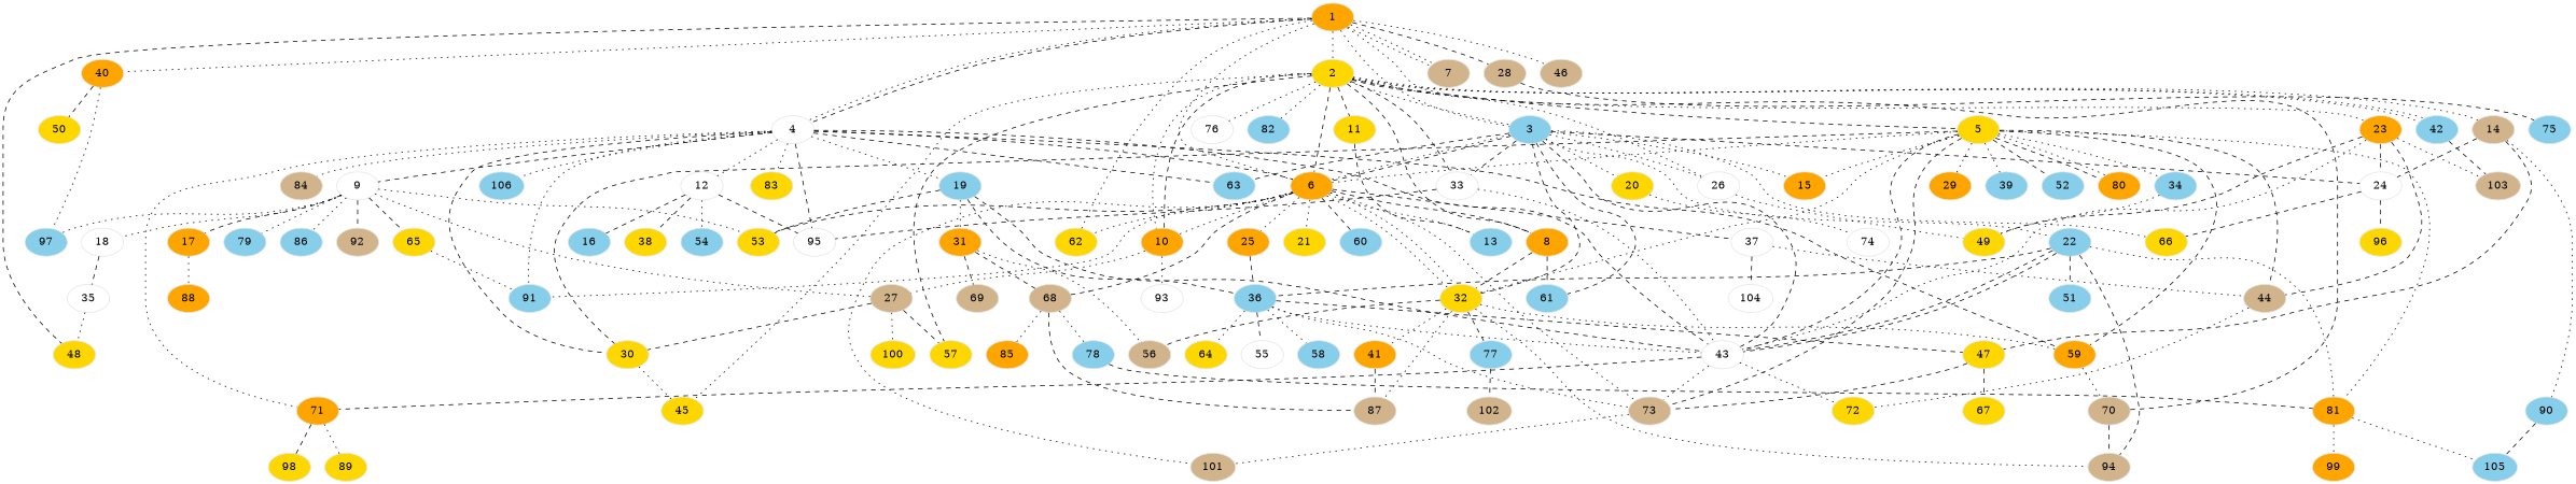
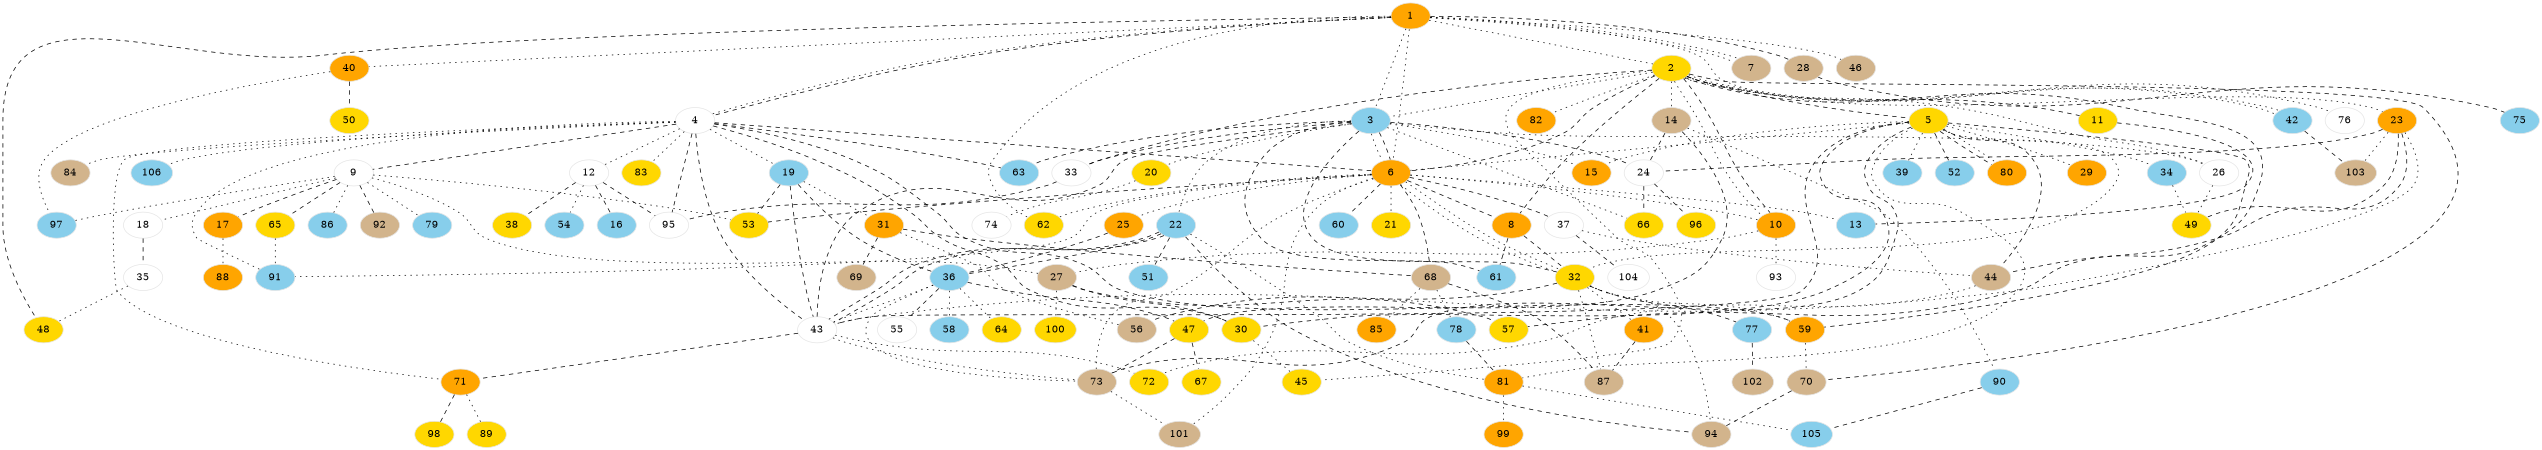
  graph {
    node [color=gray90 fillcolor=gold style=filled]
    edge [style=dotted]
    1 [fillcolor=orange]
    2
    3 [fillcolor=skyblue]
    4 [fillcolor=white]
    6 [fillcolor=orange]
    7 [fillcolor=tan]
    23 [fillcolor=orange]
    28 [fillcolor=tan]
    40 [fillcolor=orange]
    46 [fillcolor=tan]
    48
    62
    5
    8 [fillcolor=orange]
    10 [fillcolor=orange]
    11
    14 [fillcolor=tan]
    26 [fillcolor=white]
    33 [fillcolor=white]
    42 [fillcolor=skyblue]
    45
    57
    70 [fillcolor=tan]
    76 [fillcolor=white]
-   82 [fillcolor=skyblue]
+   82 [fillcolor=orange]
    15 [fillcolor=orange]
    20
    22 [fillcolor=skyblue]
    24 [fillcolor=white]
    32
    43 [fillcolor=white]
    61 [fillcolor=skyblue]
    63 [fillcolor=skyblue]
    66
    9 [fillcolor=white]
    12 [fillcolor=white]
    19 [fillcolor=skyblue]
    30
    59 [fillcolor=orange]
    71 [fillcolor=orange]
    83
    84 [fillcolor=tan]
    91 [fillcolor=skyblue]
    95 [fillcolor=white]
    106 [fillcolor=skyblue]
    73 [fillcolor=tan]
    13 [fillcolor=skyblue]
    21
    25 [fillcolor=orange]
    37 [fillcolor=white]
    53
    60 [fillcolor=skyblue]
    68 [fillcolor=tan]
    101 [fillcolor=tan]
    44 [fillcolor=tan]
    49
    103 [fillcolor=tan]
    75 [fillcolor=skyblue]
    97 [fillcolor=skyblue]
    50
    29 [fillcolor=orange]
    34 [fillcolor=skyblue]
    39 [fillcolor=skyblue]
    52 [fillcolor=skyblue]
    80 [fillcolor=orange]
    81 [fillcolor=orange]
    27 [fillcolor=tan]
    93 [fillcolor=white]
    47
    90 [fillcolor=skyblue]
    94 [fillcolor=tan]
    74 [fillcolor=white]
    36 [fillcolor=skyblue]
    51 [fillcolor=skyblue]
    96
    56 [fillcolor=tan]
    41 [fillcolor=orange]
    77 [fillcolor=skyblue]
    87 [fillcolor=tan]
    72
    17 [fillcolor=orange]
    18 [fillcolor=white]
    65
    79 [fillcolor=skyblue]
    86 [fillcolor=skyblue]
    92 [fillcolor=tan]
    16 [fillcolor=skyblue]
    38
    54 [fillcolor=skyblue]
    31 [fillcolor=orange]
    89
    98
    99 [fillcolor=orange]
    105 [fillcolor=skyblue]
    104 [fillcolor=white]
    78 [fillcolor=skyblue]
    85 [fillcolor=orange]
    88 [fillcolor=orange]
    35 [fillcolor=white]
    100
    67
    69 [fillcolor=tan]
    55 [fillcolor=white]
    58 [fillcolor=skyblue]
    64
    102 [fillcolor=tan]
    1 -- 2
    1 -- 3
    1 -- 4
    1 -- 4 [style=dashed]
    1 -- 6
    1 -- 7
    1 -- 7
    1 -- 23
    1 -- 28 [style=dashed]
    1 -- 40
    1 -- 46
    1 -- 48 [style=dashed]
    1 -- 62
    2 -- 3
    2 -- 6 [style=dashed]
    2 -- 5 [style=dashed]
    2 -- 8 [style=dashed]
    2 -- 10
    2 -- 10 [style=dashed]
    2 -- 11 [style=dashed]
    2 -- 14
    2 -- 26
    2 -- 33 [style=dashed]
    2 -- 42
    2 -- 42
    2 -- 45
    2 -- 57 [style=dashed]
    2 -- 70 [style=dashed]
    2 -- 76
    2 -- 82
    3 -- 6
    3 -- 6 [style=dashed]
    3 -- 26
    3 -- 33 [style=dashed]
    3 -- 15
    3 -- 20
    3 -- 22
    3 -- 24 [style=dashed]
    3 -- 32 [style=dashed]
    3 -- 43 [style=dashed]
    3 -- 61 [style=dashed]
    3 -- 63 [style=dashed]
    3 -- 66
    4 -- 6 [style=dashed]
    4 -- 43 [style=dashed]
    4 -- 63 [style=dashed]
    4 -- 9 [style=dashed]
    4 -- 12
    4 -- 19
    4 -- 30 [style=dashed]
    4 -- 59 [style=dashed]
    4 -- 71
    4 -- 83
    4 -- 84
    4 -- 91
    4 -- 95 [style=dashed]
    4 -- 106
    6 -- 62
    6 -- 8 [style=dashed]
    6 -- 10
    6 -- 32
    6 -- 32
    6 -- 91
    6 -- 73
    6 -- 13
    6 -- 21
    6 -- 25
    6 -- 37 [style=dashed]
    6 -- 53 [style=dashed]
    6 -- 60 [style=dashed]
    6 -- 68 [style=dashed]
    6 -- 101
    23 -- 24 [style=dashed]
    23 -- 43
    23 -- 44 [style=dashed]
    23 -- 49 [style=dashed]
    23 -- 103
    28 -- 75 [style=dashed]
    40 -- 97
    40 -- 50 [style=dashed]
    5 -- 6
    5 -- 15
    5 -- 32
    5 -- 43 [style=dashed]
    5 -- 30 [style=dashed]
    5 -- 59 [style=dashed]
    5 -- 73 [style=dashed]
    5 -- 44 [style=dashed]
    5 -- 29
    5 -- 34
    5 -- 39
    5 -- 52 [style=dashed]
    5 -- 80 [style=dashed]
    5 -- 80
    5 -- 81
    8 -- 32 [style=dashed]
    8 -- 61 [style=dashed]
    10 -- 27
    10 -- 93
    11 -- 13 [style=dashed]
    14 -- 24 [style=dashed]
    14 -- 47 [style=dashed]
    14 -- 90
    26 -- 49
-   33 -- 43
    33 -- 95 [style=dashed]
    42 -- 103 [style=dashed]
    70 -- 94 [style=dashed]
    20 -- 74
    22 -- 43 [style=dashed]
    22 -- 43 [style=dashed]
    22 -- 81
    22 -- 94 [style=dashed]
    22 -- 36 [style=dashed]
    22 -- 51 [style=dashed]
    24 -- 66 [style=dashed]
    24 -- 96 [style=dashed]
    32 -- 59
    32 -- 94
    32 -- 56 [style=dashed]
    32 -- 41
    32 -- 77 [style=dashed]
    32 -- 87
    43 -- 71 [style=dashed]
    43 -- 73
    43 -- 72
    9 -- 53
    9 -- 97
    9 -- 27
    9 -- 17 [style=dashed]
    9 -- 18
    9 -- 65 [style=dashed]
    9 -- 79
    9 -- 86
    9 -- 92 [style=dashed]
    12 -- 95 [style=dashed]
    12 -- 16 [style=dashed]
    12 -- 38 [style=dashed]
    12 -- 54
    19 -- 43 [style=dashed]
    19 -- 53 [style=dashed]
    19 -- 36 [style=dashed]
    19 -- 31
    30 -- 45
    59 -- 70
    71 -- 89
    71 -- 98 [style=dashed]
    73 -- 101
    25 -- 36 [style=dashed]
    37 -- 44
    37 -- 104 [style=dashed]
    68 -- 87 [style=dashed]
    68 -- 78
    68 -- 85
    44 -- 72
    34 -- 49
    81 -- 99
    81 -- 105
    27 -- 57 [style=dashed]
    27 -- 30 [style=dashed]
    27 -- 100
    47 -- 73 [style=dashed]
    47 -- 67 [style=dashed]
    90 -- 105 [style=dashed]
    36 -- 43
    36 -- 73
    36 -- 47 [style=dashed]
    36 -- 55 [style=dashed]
    36 -- 58
    36 -- 64
    41 -- 87 [style=dashed]
    77 -- 102 [style=dashed]
    17 -- 88
    18 -- 35 [style=dashed]
    65 -- 91
    31 -- 68 [style=dashed]
    31 -- 56
    31 -- 69 [style=dashed]
    78 -- 81 [style=dashed]
    35 -- 48
  }
